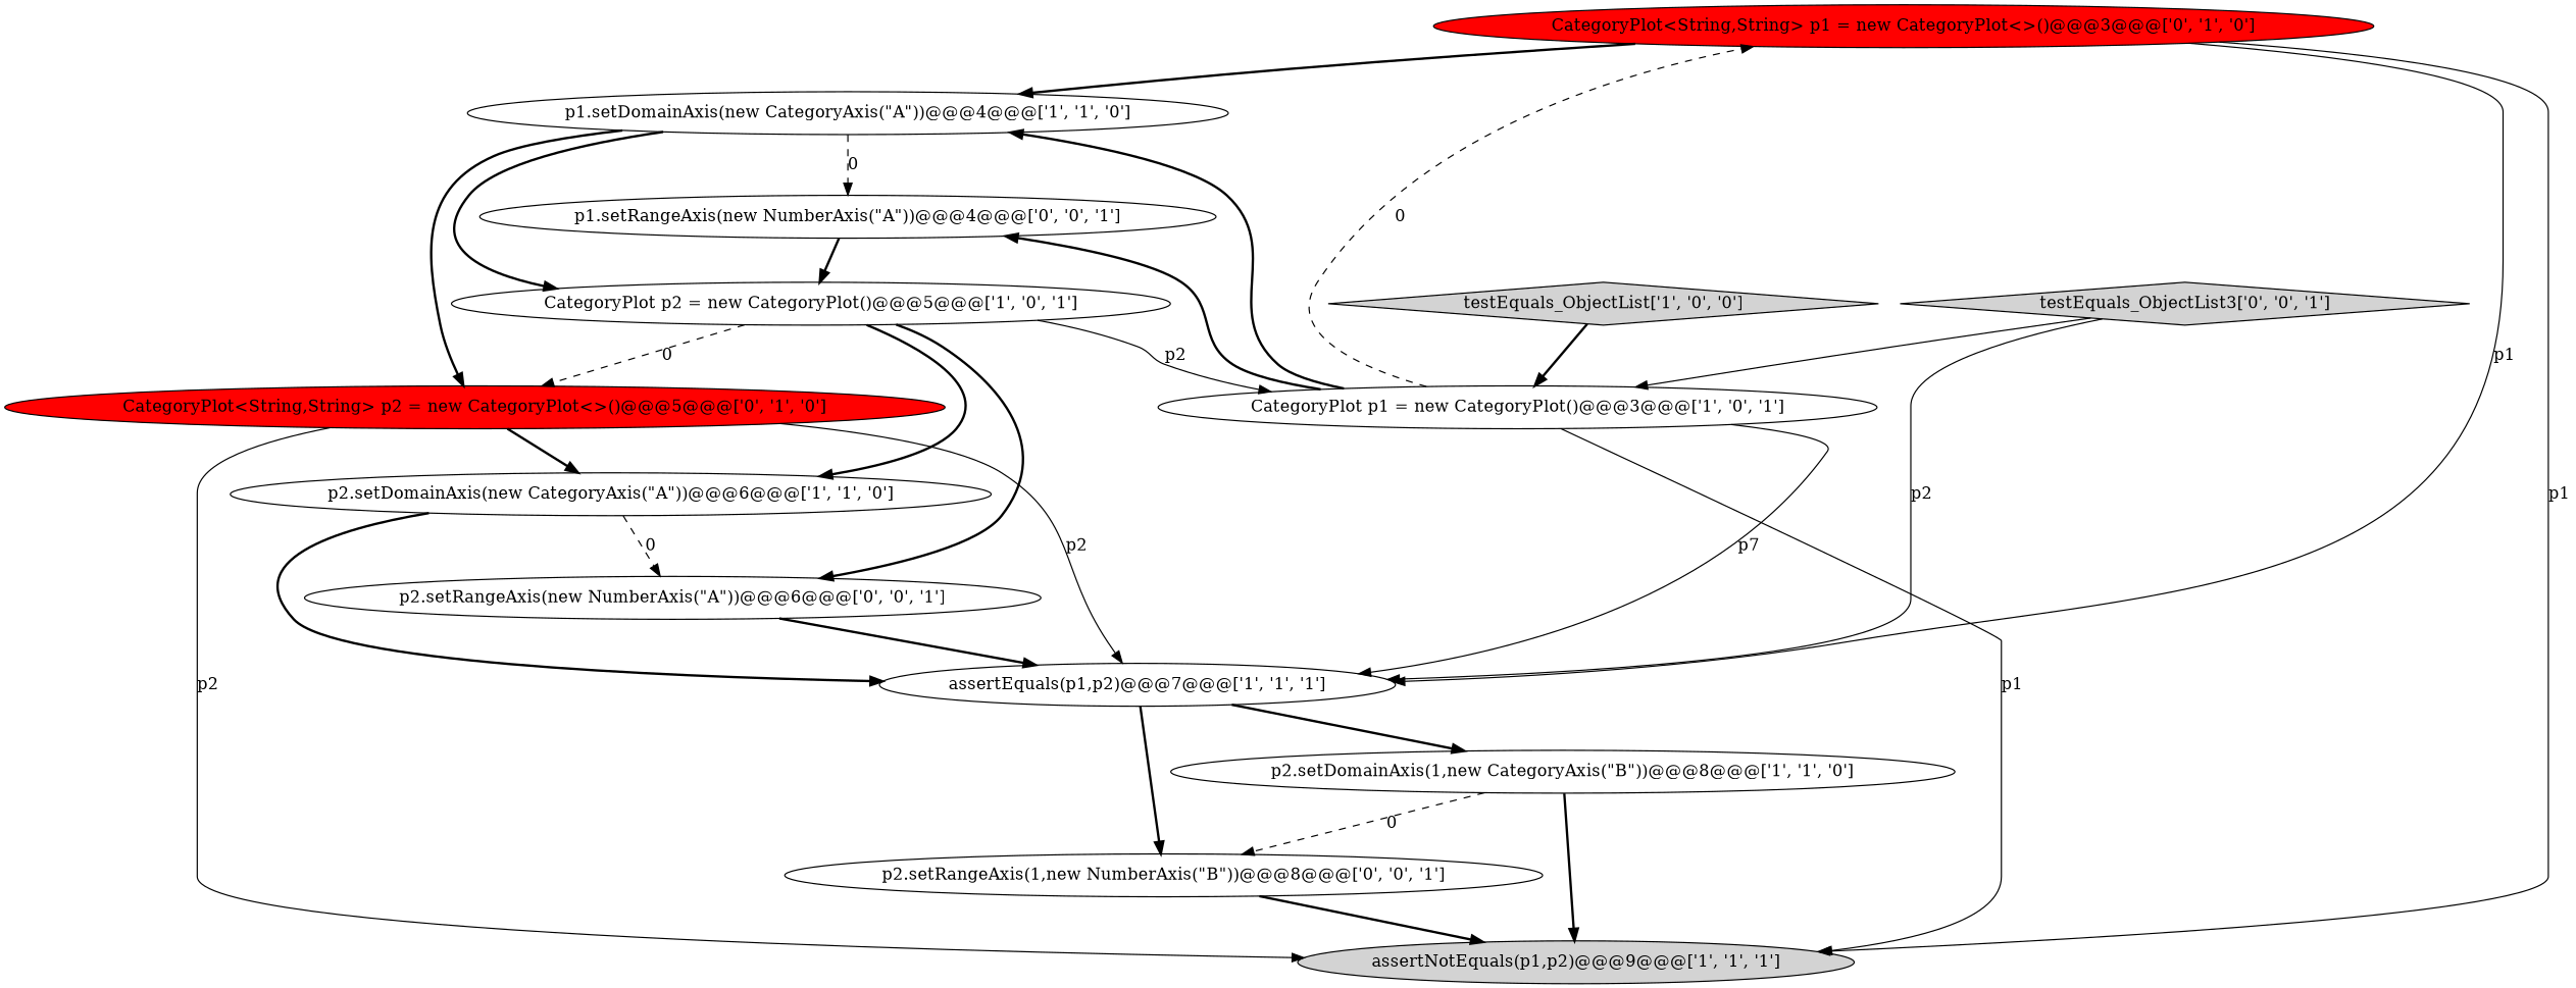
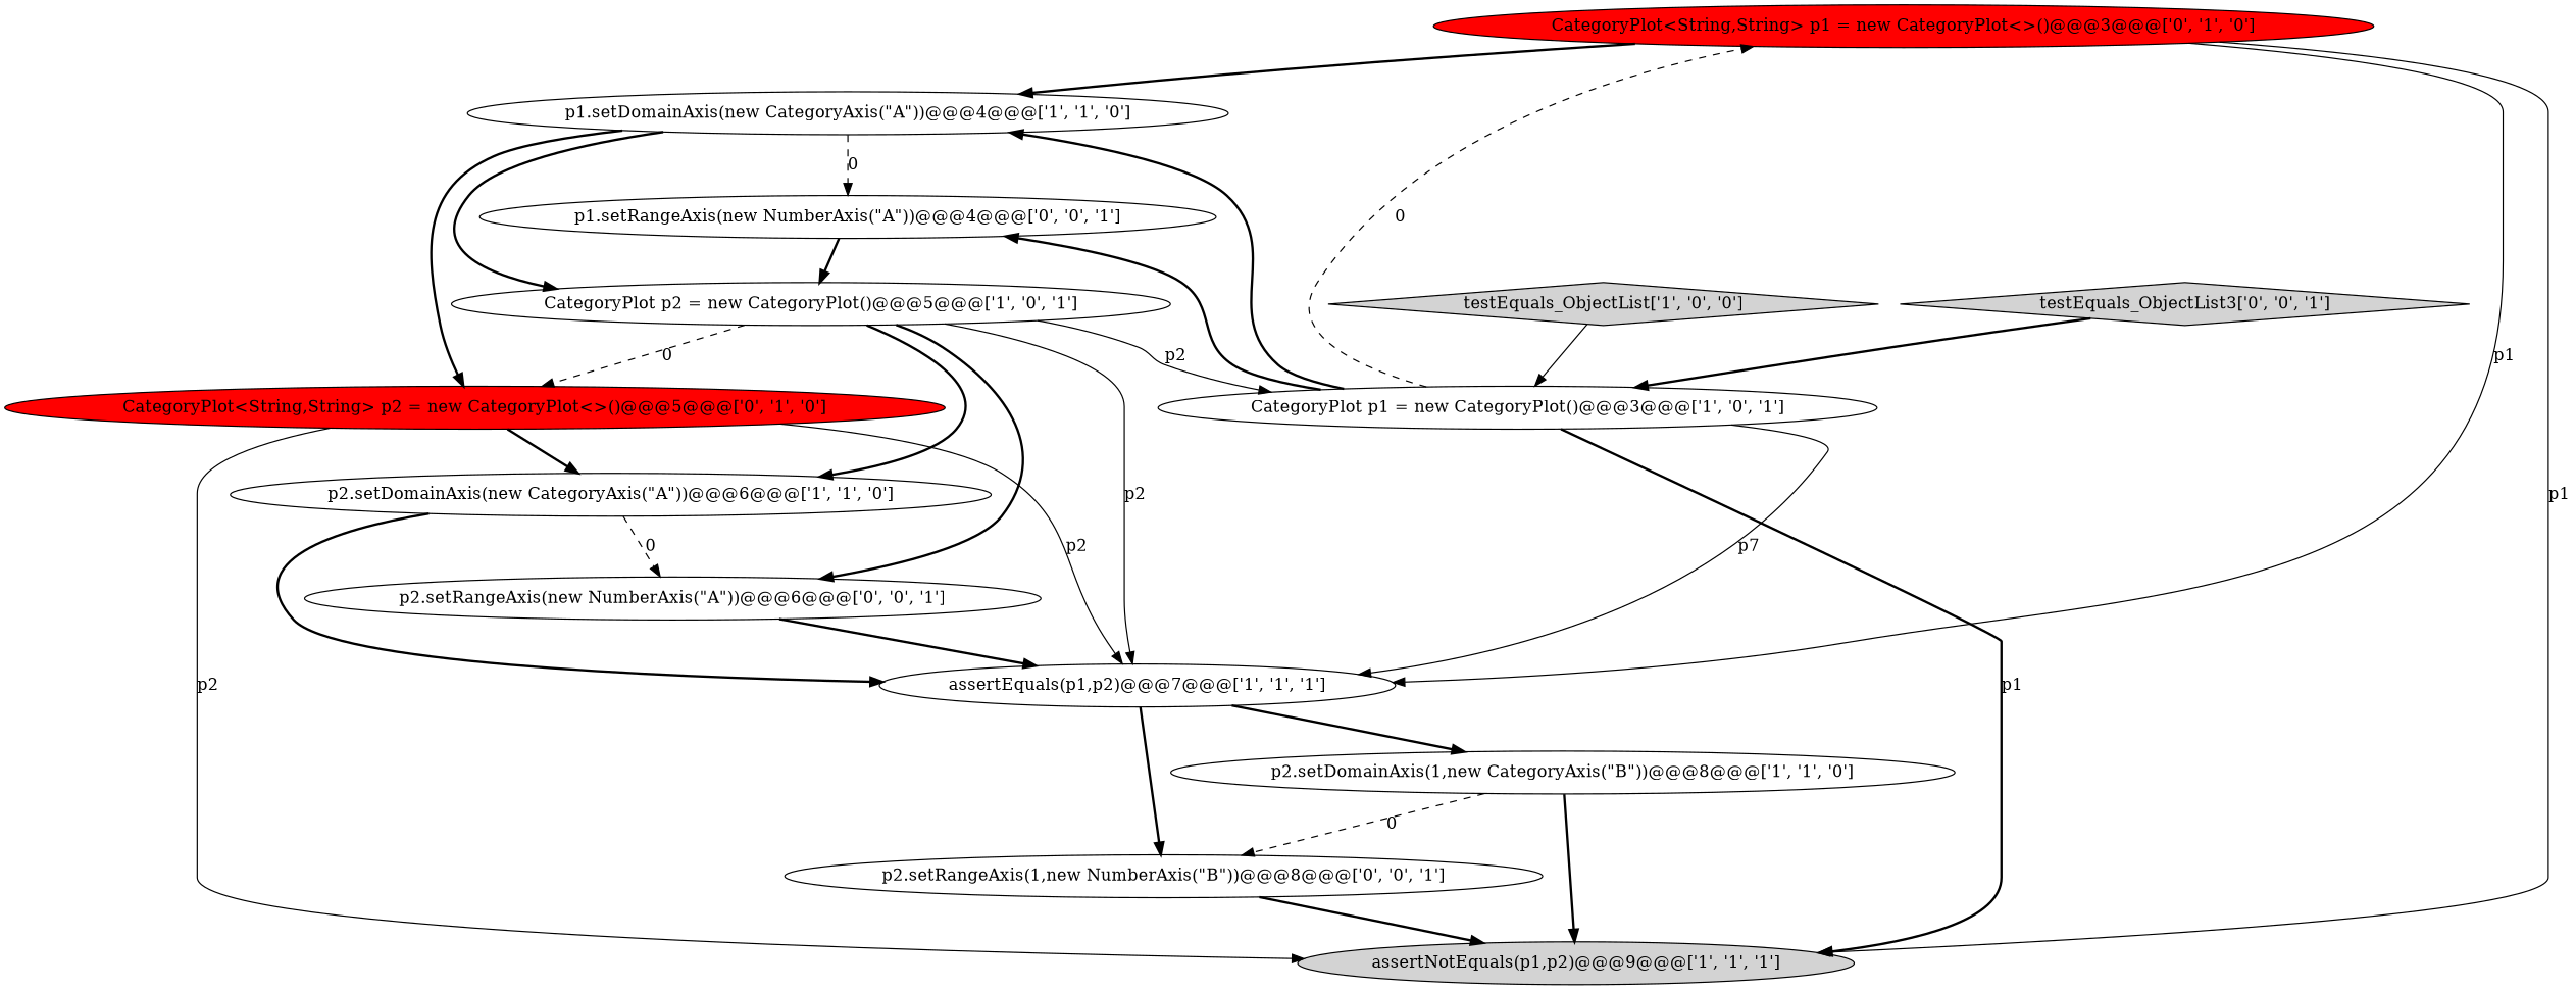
  digraph {
    node [fillcolor=white shape=ellipse style=filled]
    edge [style=bold]
    n1 [fillcolor=red label="CategoryPlot<String,String> p1 = new CategoryPlot<>()@@@3@@@['0', '1', '0']"]
    n2 [label="p1.setDomainAxis(new CategoryAxis(\"A\"))@@@4@@@['1', '1', '0']"]
    n3 [label="assertEquals(p1,p2)@@@7@@@['1', '1', '1']"]
    n4 [fillcolor=lightgray label="assertNotEquals(p1,p2)@@@9@@@['1', '1', '1']"]
    n5 [label="p1.setRangeAxis(new NumberAxis(\"A\"))@@@4@@@['0', '0', '1']"]
    n6 [label="CategoryPlot p2 = new CategoryPlot()@@@5@@@['1', '0', '1']"]
    n7 [fillcolor=red label="CategoryPlot<String,String> p2 = new CategoryPlot<>()@@@5@@@['0', '1', '0']"]
    n8 [label="p2.setDomainAxis(1,new CategoryAxis(\"B\"))@@@8@@@['1', '1', '0']"]
    n9 [label="p2.setRangeAxis(1,new NumberAxis(\"B\"))@@@8@@@['0', '0', '1']"]
    n10 [label="CategoryPlot p1 = new CategoryPlot()@@@3@@@['1', '0', '1']"]
    n11 [label="p2.setRangeAxis(new NumberAxis(\"A\"))@@@6@@@['0', '0', '1']"]
    n12 [label="p2.setDomainAxis(new CategoryAxis(\"A\"))@@@6@@@['1', '1', '0']"]
    n13 [fillcolor=lightgray label="testEquals_ObjectList3['0', '0', '1']" shape=diamond]
    n14 [fillcolor=lightgray label="testEquals_ObjectList['1', '0', '0']" shape=diamond]
    n1 -> n2
    n1 -> n3 [label=p1 style=solid]
    n1 -> n4 [label=p1 style=solid]
    n2 -> n5 [label=0 style=dashed]
    n2 -> n6
    n2 -> n7
    n3 -> n8
    n3 -> n9
    n5 -> n6
-   n13 -> n3 [label=p2 style=solid]
+   n6 -> n3 [label=p2 style=solid]
    n6 -> n7 [label=0 style=dashed]
    n6 -> n10 [label=p2 style=solid]
    n6 -> n11
    n6 -> n12
    n7 -> n3 [label=p2 style=solid]
    n7 -> n4 [label=p2 style=solid]
    n7 -> n12
    n8 -> n4
    n8 -> n9 [label=0 style=dashed]
    n9 -> n4
    n10 -> n1 [label=0 style=dashed]
    n10 -> n2
    n10 -> n3 [label=p7 style=solid]
-   n10 -> n4 [label=p1 style=solid]
+   n10 -> n4 [label=p1]
    n10 -> n5
    n11 -> n3
    n12 -> n3
    n12 -> n11 [label=0 style=dashed]
-   n13 -> n10 [style=solid]
-   n14 -> n10
+   n13 -> n10
+   n14 -> n10 [style=solid]
  }
